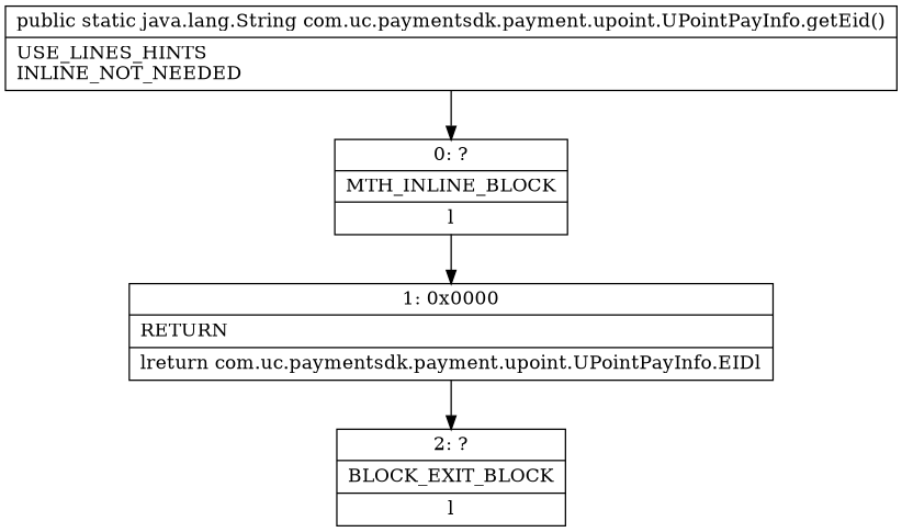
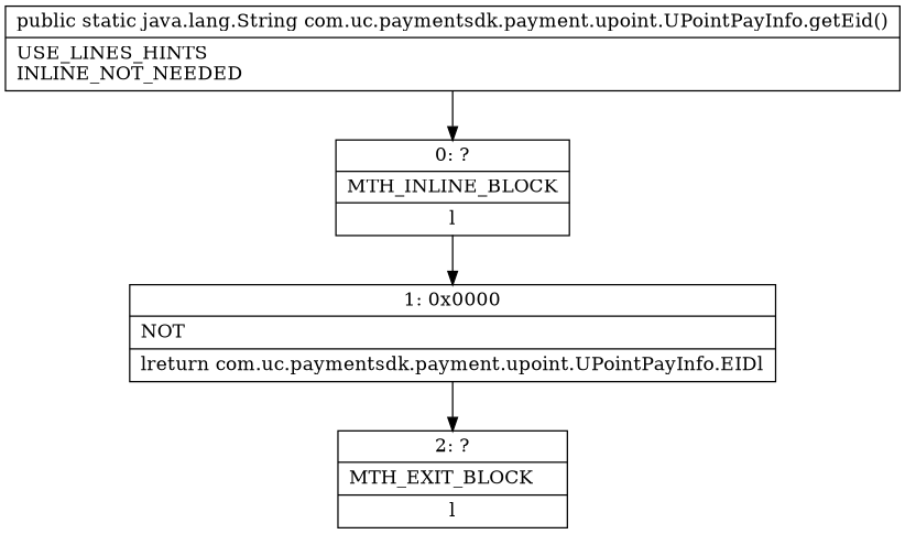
  digraph {
    node [shape=record]
    n1 [label="{0\:\ ?|MTH_INLINE_BLOCK\l|l}"]
-   n2 [label="{1\:\ 0x0000|RETURN\l|lreturn com.uc.paymentsdk.payment.upoint.UPointPayInfo.EIDl}"]
-   n3 [label="{2\:\ ?|BLOCK_EXIT_BLOCK\l|l}"]
+   n2 [label="{1\:\ 0x0000|NOT\l|lreturn com.uc.paymentsdk.payment.upoint.UPointPayInfo.EIDl}"]
+   n3 [label="{2\:\ ?|MTH_EXIT_BLOCK\l|l}"]
    n4 [label="{public static java.lang.String com.uc.paymentsdk.payment.upoint.UPointPayInfo.getEid()  | USE_LINES_HINTS\lINLINE_NOT_NEEDED\l}"]
    n1 -> n2
    n2 -> n3
    n4 -> n1
  }
